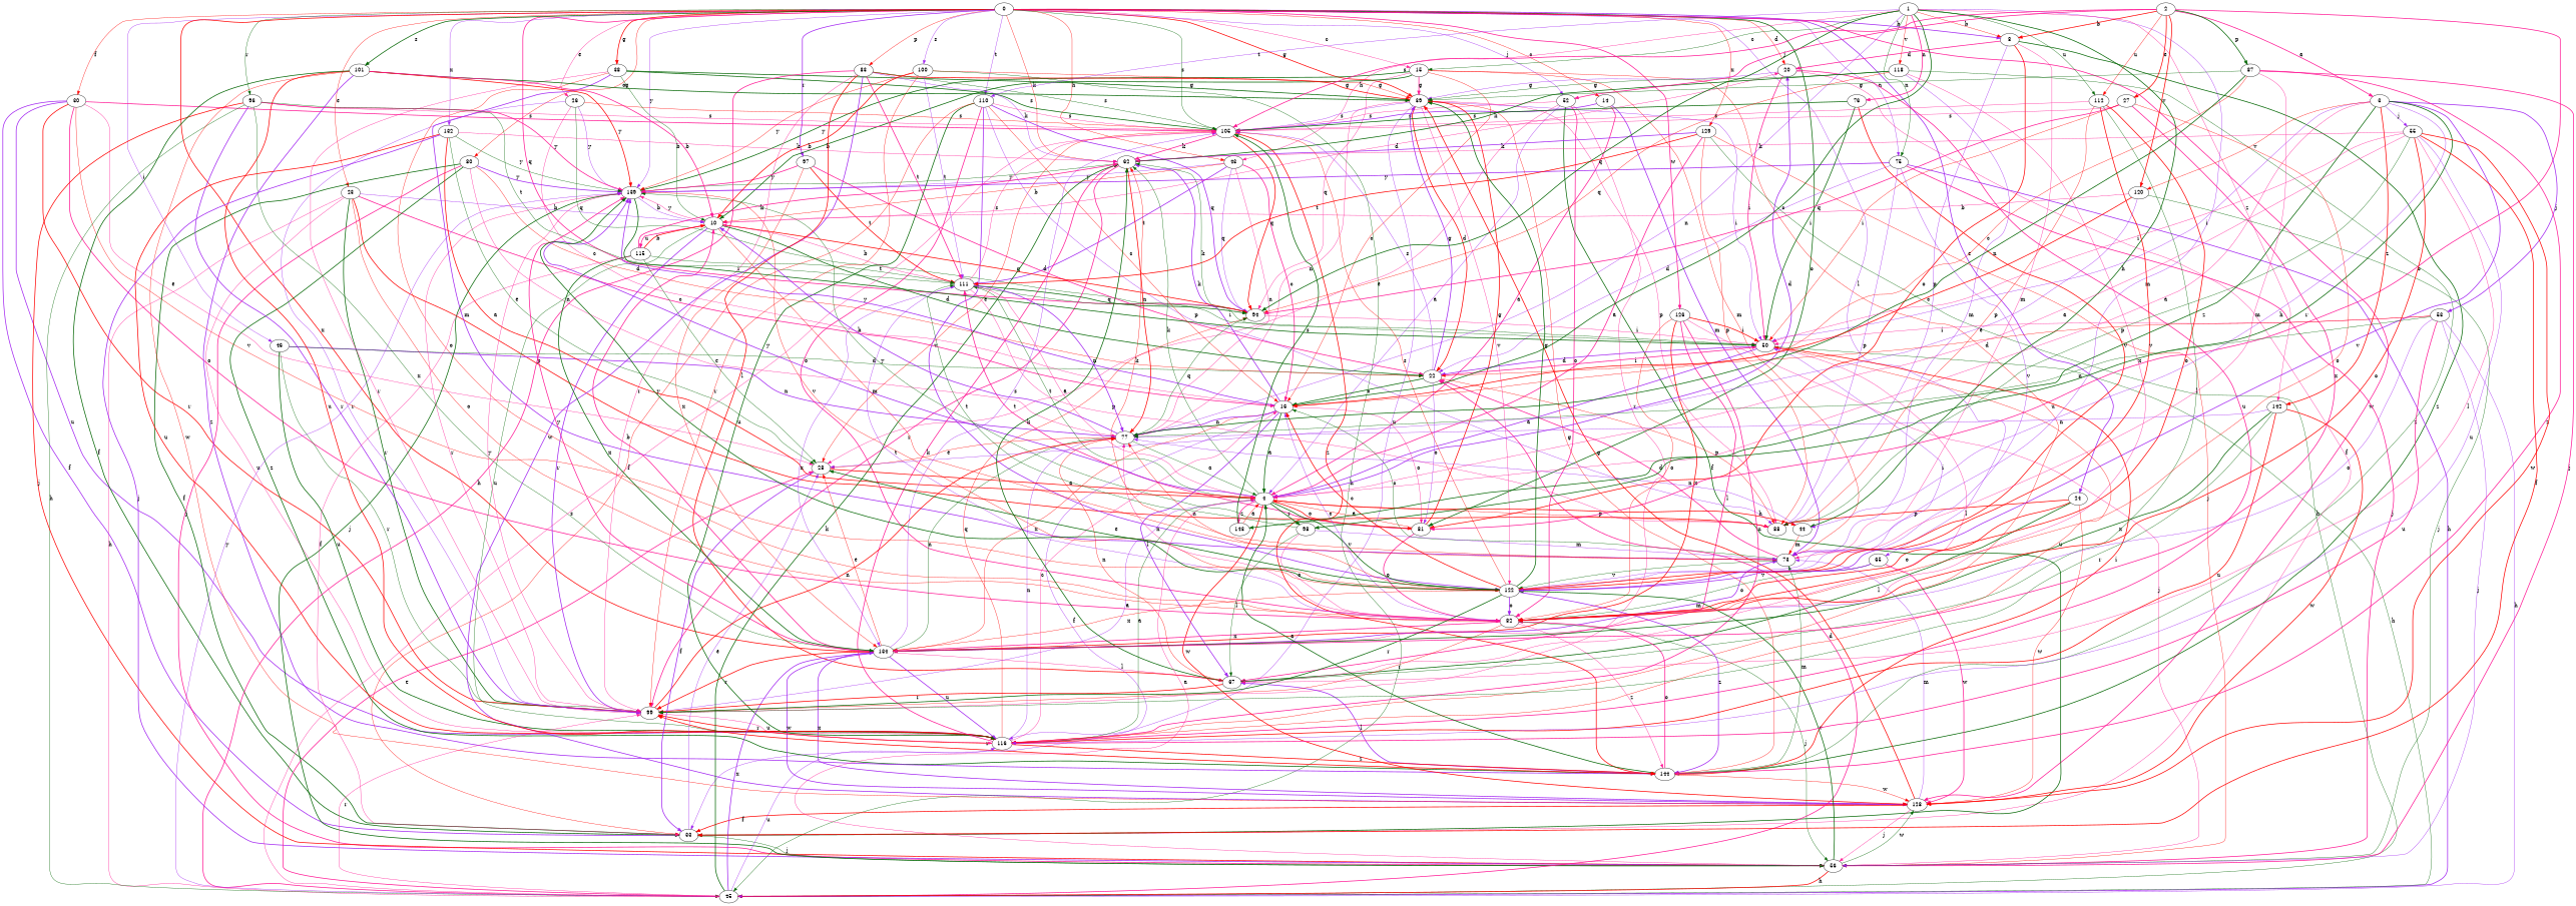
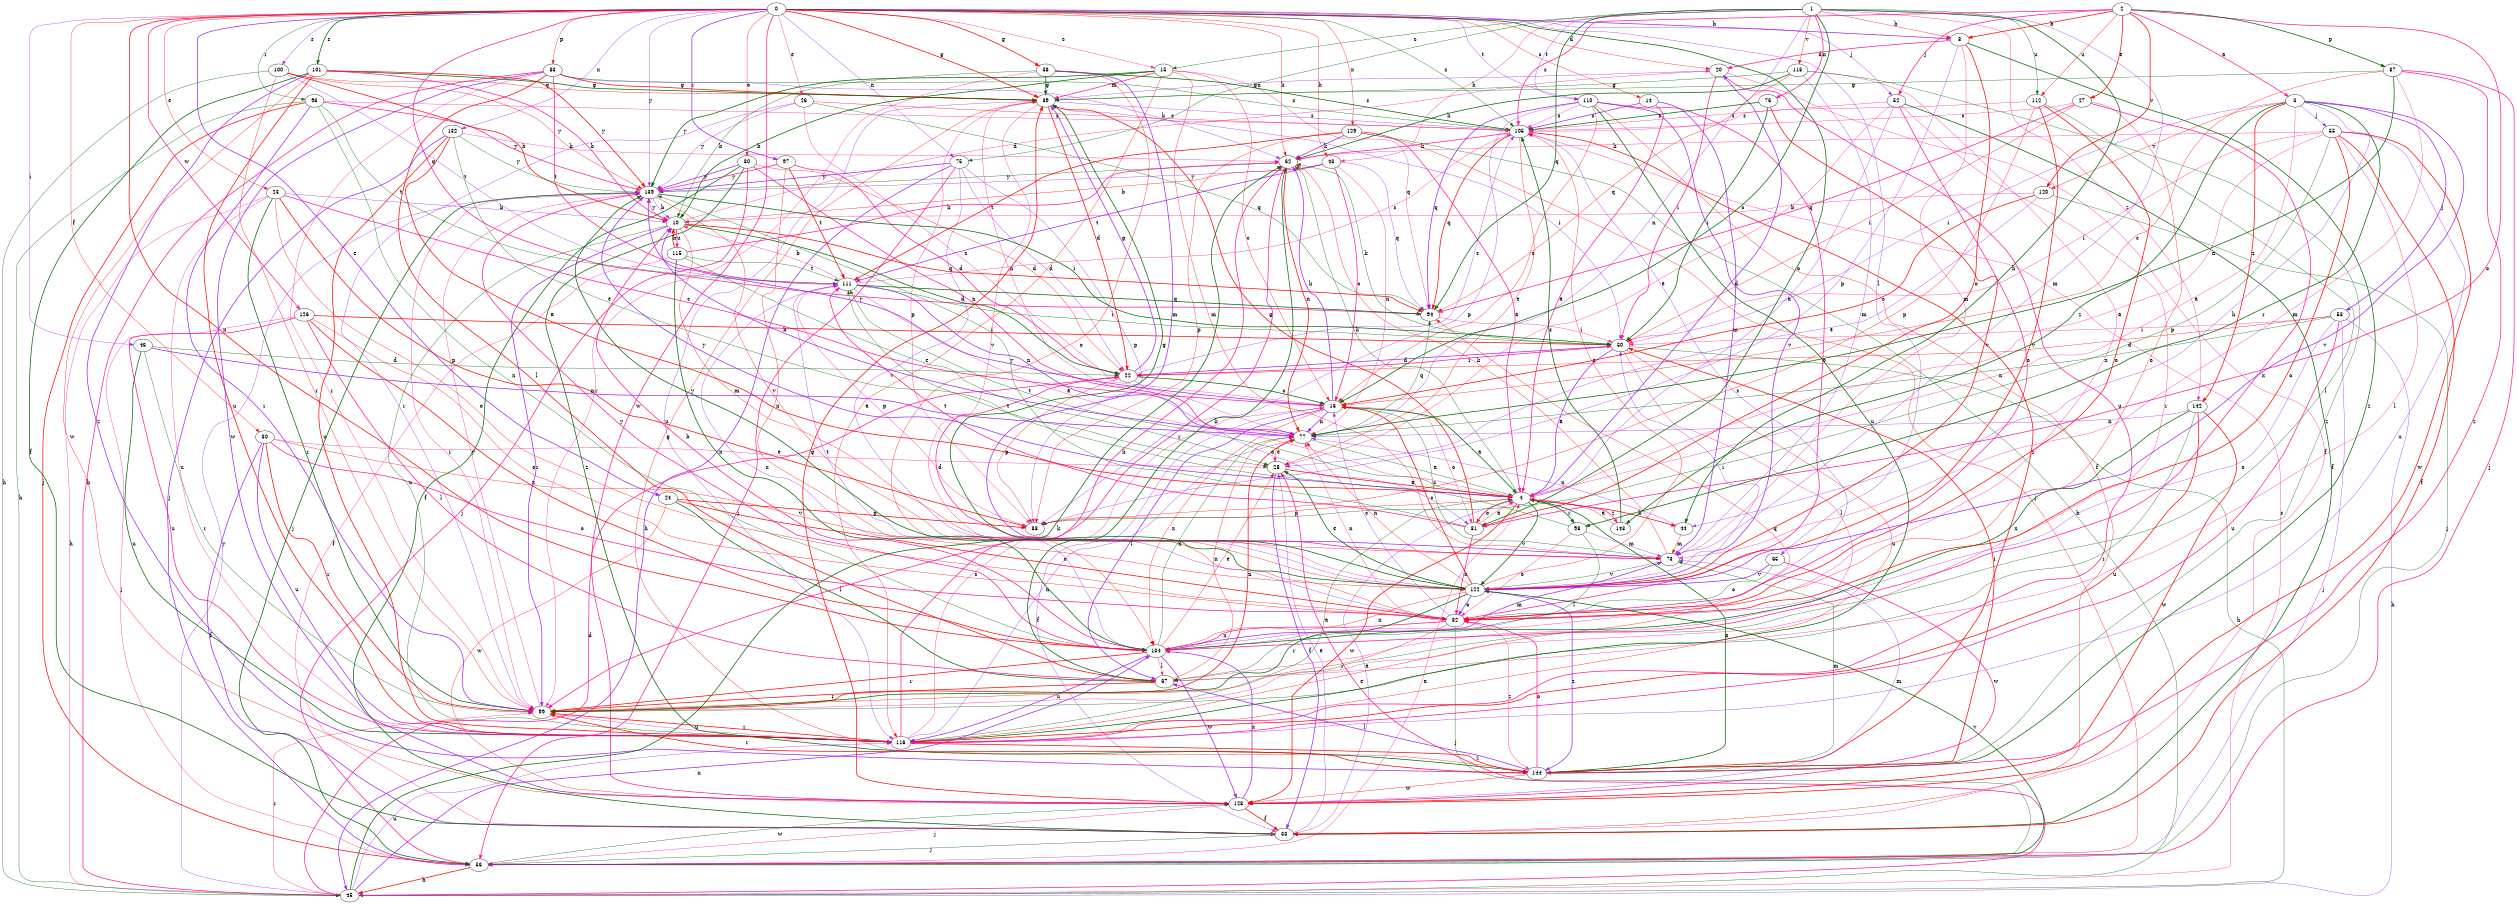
  strict digraph {
    edge [color=red style=solid]
    0
    8
    14
    15
    20
    23
    24
    26
    30
    38
    39
    43
    46
    52
    62
    65
    75
    80
    81
    83
    94
    96
    97
    100
    101
    105
    110
    126
    128
    129
    132
    134
    139
    73
    88
    144
    4
    16
    10
    116
    50
    33
    99
    45
    82
    67
    122
    28
    77
    22
    111
    56
    1
    44
    76
    112
    118
    142
    2
    3
    27
    87
    120
    53
    55
    98
    143
    115
    0 -> 8 [color=purple label=b style=bold]
    0 -> 14 [label=c]
    0 -> 15 [color=deeppink label=c]
    0 -> 20 [label=d]
    0 -> 23 [label=e]
    0 -> 24 [color=purple label=e style=bold]
    0 -> 26 [color=deeppink label=e]
    0 -> 30 [label=f]
    0 -> 38 [label=g style=bold]
    0 -> 39 [label=g style=bold]
    0 -> 43 [label=h]
    0 -> 46 [color=purple label=i]
    0 -> 52 [color=purple label=j]
    0 -> 62 [label=k]
    0 -> 65 [color=purple label=l]
    0 -> 75 [color=purple label=n]
    0 -> 80 [label=o]
    0 -> 81 [color=darkgreen label=o style=bold]
    0 -> 83 [label=p]
    0 -> 94 [color=deeppink label=q style=bold]
    0 -> 96 [color=darkgreen label=r]
    0 -> 97 [color=purple label=r style=bold]
    0 -> 100 [color=purple label=s]
    0 -> 101 [color=darkgreen label=s style=bold]
    0 -> 105 [color=darkgreen label=s]
    0 -> 110 [color=purple label=t]
    0 -> 126 [color=deeppink label=w style=bold]
    0 -> 128 [color=deeppink label=w style=bold]
    0 -> 129 [label=x]
    0 -> 132 [color=purple label=x]
    0 -> 134 [label=x style=bold]
    0 -> 139 [color=purple label=y]
    8 -> 20 [color=deeppink label=d style=bold]
    8 -> 81 [label=o style=bold]
    8 -> 73 [color=deeppink label=m]
    8 -> 88 [color=purple label=p]
    8 -> 144 [color=darkgreen label=z style=bold]
    14 -> 105 [color=purple label=s style=bold]
    14 -> 73 [color=purple label=m style=bold]
    14 -> 4 [color=deeppink label=a style=bold]
-   15 -> 39 [color=deeppink label=g style=bold]
+   15 -> 39 [color=deeppink label=m style=bold]
    15 -> 94 [color=deeppink label=q]
    15 -> 139 [color=darkgreen label=y style=bold]
    15 -> 73 [label=m]
    15 -> 16 [label=c]
    15 -> 10 [color=darkgreen label=b style=bold]
-   15 -> 116 [label=u]
+   15 -> 116 [label=a]
    20 -> 39 [color=purple label=g]
    20 -> 116 [color=deeppink label=u style=bold]
    20 -> 50 [color=deeppink label=i style=bold]
    20 -> 33 [color=deeppink label=f]
    23 -> 88 [label=p style=bold]
    23 -> 16 [color=deeppink label=c style=bold]
    23 -> 10 [color=purple label=b]
    23 -> 116 [color=deeppink label=u]
    23 -> 99 [color=darkgreen label=r style=bold]
    23 -> 45 [color=deeppink label=h]
    23 -> 82 [label=o]
    24 -> 128 [label=w]
    24 -> 88 [label=p style=bold]
    24 -> 82 [label=o style=bold]
    24 -> 67 [color=darkgreen label=l style=bold]
    26 -> 94 [color=darkgreen label=q]
    26 -> 105 [label=s]
    26 -> 139 [color=purple label=y]
    26 -> 16 [color=deeppink label=c]
    26 -> 99 [color=purple label=r]
-   30 -> 105 [color=deeppink label=s style=bold]
    30 -> 116 [color=purple label=u style=bold]
    30 -> 33 [color=purple label=f style=bold]
    30 -> 99 [label=r style=bold]
    30 -> 82 [color=deeppink label=o style=bold]
    30 -> 122 [label=v]
    30 -> 28 [color=deeppink label=e]
    38 -> 39 [color=darkgreen label=g style=bold]
    38 -> 105 [color=darkgreen label=s style=bold]
    38 -> 73 [color=purple label=m style=bold]
    38 -> 10 [color=darkgreen label=b]
    38 -> 99 [color=deeppink label=r]
    38 -> 82 [label=o]
    39 -> 105 [color=purple label=s]
    39 -> 88 [color=deeppink label=p]
    39 -> 116 [color=purple label=u]
    39 -> 50 [color=purple label=i]
    39 -> 122 [color=deeppink label=v]
    39 -> 77 [color=deeppink label=n]
    39 -> 22 [label=d style=bold]
    43 -> 94 [color=purple label=q]
    43 -> 139 [color=purple label=y]
    43 -> 16 [color=deeppink label=c style=bold]
    43 -> 10 [label=b]
    43 -> 77 [color=deeppink label=n]
    43 -> 111 [color=purple label=t style=bold]
    46 -> 116 [color=darkgreen label=u style=bold]
    46 -> 99 [color=darkgreen label=r]
    46 -> 77 [color=purple label=n style=bold]
    46 -> 22 [color=darkgreen label=d]
    52 -> 105 [color=deeppink label=s]
    52 -> 4 [color=purple label=a]
    52 -> 33 [color=darkgreen label=f style=bold]
    52 -> 99 [color=deeppink label=r]
    52 -> 82 [color=deeppink label=o style=bold]
    52 -> 28 [color=deeppink label=e]
    62 -> 139 [color=darkgreen label=y]
    62 -> 99 [color=deeppink label=r style=bold]
    62 -> 77 [label=n style=bold]
    65 -> 128 [color=deeppink label=w style=bold]
    65 -> 82 [color=darkgreen label=o]
    65 -> 122 [color=purple label=v style=bold]
    75 -> 139 [color=purple label=y style=bold]
    75 -> 88 [color=purple label=p]
    75 -> 45 [color=purple label=h style=bold]
    75 -> 122 [color=purple label=v]
    75 -> 22 [color=purple label=d]
    75 -> 56 [color=deeppink label=j style=bold]
    80 -> 139 [color=purple label=y style=bold]
    80 -> 144 [color=darkgreen label=z style=bold]
    80 -> 33 [color=darkgreen label=f style=bold]
-   80 -> 77 [color=deeppink label=n]
+   80 -> 77 [color=deeppink label=n style=bold]
    80 -> 22 [label=d]
    80 -> 56 [color=deeppink label=j style=bold]
    81 -> 39 [label=g style=bold]
    81 -> 139 [color=darkgreen label=y]
    81 -> 4 [label=a]
    81 -> 82 [color=deeppink label=o style=bold]
    81 -> 111 [color=deeppink label=t style=bold]
    83 -> 39 [label=g style=bold]
    83 -> 62 [color=purple label=k]
    83 -> 105 [color=darkgreen label=s]
    83 -> 128 [color=purple label=w style=bold]
    83 -> 99 [color=deeppink label=r]
    83 -> 45 [color=deeppink label=h style=bold]
    83 -> 67 [label=l style=bold]
    83 -> 111 [color=deeppink label=t style=bold]
    94 -> 50 [color=deeppink label=i]
    96 -> 105 [color=deeppink label=s]
    96 -> 134 [color=darkgreen label=x]
    96 -> 139 [color=deeppink label=y style=bold]
    96 -> 99 [color=purple label=r style=bold]
    96 -> 45 [color=darkgreen label=h]
    96 -> 111 [color=darkgreen label=t]
    96 -> 56 [label=j style=bold]
    97 -> 134 [label=x]
    97 -> 139 [color=deeppink label=y style=bold]
    97 -> 22 [color=deeppink label=d style=bold]
    97 -> 111 [label=t style=bold]
    100 -> 39 [label=g]
    100 -> 139 [label=y]
    100 -> 10 [label=b style=bold]
    100 -> 99 [label=r]
    100 -> 45 [color=darkgreen label=h]
    100 -> 111 [color=purple label=t]
    101 -> 39 [color=darkgreen label=g style=bold]
    101 -> 128 [label=w]
    101 -> 139 [label=y style=bold]
    101 -> 144 [color=purple label=z style=bold]
    101 -> 10 [color=deeppink label=b style=bold]
    101 -> 116 [label=u style=bold]
    101 -> 33 [color=darkgreen label=f style=bold]
    105 -> 62 [color=deeppink label=k style=bold]
    105 -> 94 [label=q style=bold]
    105 -> 144 [label=z style=bold]
    105 -> 28 [label=e]
    110 -> 94 [color=purple label=q style=bold]
    110 -> 105 [color=deeppink label=s]
    110 -> 88 [color=purple label=p]
    110 -> 16 [label=c]
    110 -> 116 [color=darkgreen label=u style=bold]
    110 -> 33 [label=f]
    110 -> 82 [color=deeppink label=o style=bold]
    110 -> 122 [color=purple label=v style=bold]
    126 -> 134 [label=x style=bold]
    126 -> 116 [color=deeppink label=u style=bold]
    126 -> 50 [label=i style=bold]
    126 -> 82 [label=o]
    126 -> 67 [color=deeppink label=l style=bold]
    126 -> 56 [color=deeppink label=j]
    128 -> 39 [label=g style=bold]
    128 -> 134 [color=purple label=x style=bold]
    128 -> 73 [color=purple label=m]
    128 -> 33 [label=f style=bold]
    128 -> 56 [color=deeppink label=j]
    129 -> 62 [color=purple label=k style=bold]
    129 -> 88 [label=p]
    129 -> 4 [color=deeppink label=a style=bold]
    129 -> 45 [color=darkgreen label=h]
    129 -> 111 [label=t style=bold]
    129 -> 56 [label=j]
    132 -> 62 [color=deeppink label=k]
    132 -> 139 [color=darkgreen label=y]
    132 -> 4 [label=a style=bold]
    132 -> 116 [label=u style=bold]
    132 -> 28 [color=darkgreen label=e]
    132 -> 56 [color=purple label=j style=bold]
    134 -> 105 [color=purple label=s]
    134 -> 128 [color=purple label=w style=bold]
    134 -> 139 [color=deeppink label=y style=bold]
    134 -> 73 [color=purple label=m style=bold]
    134 -> 10 [color=deeppink label=b style=bold]
    134 -> 116 [color=purple label=u style=bold]
    134 -> 99 [label=r style=bold]
    134 -> 67 [color=deeppink label=l]
    134 -> 28 [label=e]
    134 -> 77 [color=darkgreen label=n]
    139 -> 10 [color=purple label=b]
    139 -> 50 [color=darkgreen label=i style=bold]
    139 -> 99 [color=deeppink label=r]
    139 -> 122 [label=v]
    139 -> 56 [color=darkgreen label=j style=bold]
    73 -> 62 [label=k]
    73 -> 16 [color=darkgreen label=c]
    73 -> 122 [color=darkgreen label=v]
    73 -> 22 [color=deeppink label=d style=bold]
    144 -> 39 [label=g]
    144 -> 128 [label=w]
    144 -> 73 [color=darkgreen label=m]
    144 -> 4 [color=darkgreen label=a style=bold]
    144 -> 50 [label=i style=bold]
    144 -> 99 [label=r style=bold]
    144 -> 82 [color=deeppink label=o style=bold]
    144 -> 67 [color=purple label=l style=bold]
    4 -> 20 [color=purple label=d style=bold]
    4 -> 62 [color=darkgreen label=k]
    4 -> 81 [label=o style=bold]
    4 -> 128 [label=w style=bold]
    4 -> 139 [color=purple label=y style=bold]
    4 -> 88 [label=p]
    4 -> 122 [color=darkgreen label=v style=bold]
    4 -> 111 [color=darkgreen label=t]
    4 -> 44 [label=h style=bold]
    4 -> 98 [color=darkgreen label=r style=bold]
    4 -> 143 [color=deeppink label=z style=bold]
    16 -> 62 [color=purple label=k style=bold]
    16 -> 81 [color=deeppink label=o]
    16 -> 134 [label=x]
    16 -> 139 [color=purple label=y style=bold]
    16 -> 4 [color=darkgreen label=a style=bold]
    16 -> 33 [color=purple label=f]
    16 -> 67 [color=purple label=l style=bold]
    16 -> 77 [color=purple label=n style=bold]
    10 -> 20 [color=deeppink label=d]
    10 -> 94 [label=q style=bold]
    10 -> 139 [color=deeppink label=y]
    10 -> 73 [label=m]
    10 -> 116 [color=darkgreen label=u]
    10 -> 99 [color=purple label=r style=bold]
    10 -> 22 [color=darkgreen label=d style=bold]
    10 -> 115 [color=deeppink label=u style=bold]
    116 -> 62 [color=deeppink label=k style=bold]
    116 -> 94 [label=q]
    116 -> 144 [label=z style=bold]
    116 -> 4 [color=darkgreen label=a]
    116 -> 16 [color=deeppink label=c]
    116 -> 99 [label=r style=bold]
    116 -> 77 [color=purple label=n]
    50 -> 62 [color=darkgreen label=k]
    50 -> 4 [color=purple label=a style=bold]
    50 -> 116 [label=u]
    50 -> 45 [color=darkgreen label=h]
    50 -> 67 [color=deeppink label=l]
    50 -> 22 [color=purple label=d style=bold]
    33 -> 28 [color=purple label=e]
    33 -> 56 [color=darkgreen label=j]
    99 -> 139 [color=deeppink label=y]
-   99 -> 4 [color=purple label=a]
+   33 -> 4 [color=purple label=a]
    99 -> 116 [color=deeppink label=u]
    99 -> 77 [label=n style=bold]
    45 -> 62 [color=darkgreen label=k style=bold]
    45 -> 105 [color=deeppink label=s]
    45 -> 134 [color=purple label=x style=bold]
    45 -> 139 [color=purple label=y]
    45 -> 116 [color=purple label=u]
    45 -> 99 [color=deeppink label=r]
    45 -> 28 [color=deeppink label=e style=bold]
    45 -> 22 [color=deeppink label=d style=bold]
    82 -> 134 [color=deeppink label=x style=bold]
    82 -> 144 [color=deeppink label=z]
    82 -> 16 [color=purple label=c]
    82 -> 99 [label=r]
    82 -> 77 [color=deeppink label=n]
    82 -> 111 [color=purple label=t]
    82 -> 56 [color=darkgreen label=j]
    67 -> 62 [color=darkgreen label=k style=bold]
    67 -> 99 [label=r style=bold]
    67 -> 77 [label=n]
    122 -> 39 [color=darkgreen label=g style=bold]
    122 -> 105 [label=s]
    122 -> 134 [label=x]
    122 -> 139 [color=darkgreen label=y style=bold]
    122 -> 144 [color=purple label=z style=bold]
    122 -> 16 [label=c style=bold]
    122 -> 50 [color=purple label=i]
    122 -> 99 [color=darkgreen label=r style=bold]
    122 -> 82 [color=purple label=o style=bold]
    122 -> 28 [color=darkgreen label=e style=bold]
    122 -> 77 [label=n]
    28 -> 4 [label=a style=bold]
    28 -> 33 [color=purple label=f style=bold]
    77 -> 94 [color=darkgreen label=q]
    77 -> 4 [color=darkgreen label=a]
    77 -> 10 [color=purple label=b style=bold]
    77 -> 28 [label=e]
    22 -> 39 [color=purple label=g style=bold]
    22 -> 81 [color=purple label=o]
    22 -> 105 [color=purple label=s]
    22 -> 88 [label=p]
    22 -> 16 [color=darkgreen label=c style=bold]
    22 -> 50 [color=deeppink label=i style=bold]
    111 -> 94 [color=darkgreen label=q style=bold]
    111 -> 105 [color=deeppink label=s]
    111 -> 134 [color=purple label=x]
    111 -> 88 [color=deeppink label=p]
    111 -> 4 [color=deeppink label=a]
    111 -> 10 [color=deeppink label=b]
    111 -> 50 [color=darkgreen label=i]
    111 -> 77 [color=purple label=n style=bold]
    56 -> 128 [color=darkgreen label=w]
    56 -> 4 [color=deeppink label=a]
    56 -> 45 [label=h style=bold]
    56 -> 122 [color=darkgreen label=v style=bold]
    1 -> 8 [label=b]
    1 -> 15 [color=darkgreen label=c]
    1 -> 43 [color=deeppink label=h]
    1 -> 75 [color=darkgreen label=n]
    1 -> 94 [color=darkgreen label=q style=bold]
    1 -> 110 [color=purple label=t]
    1 -> 73 [color=purple label=m]
    1 -> 16 [color=darkgreen label=c style=bold]
    1 -> 77 [color=purple label=n]
    1 -> 44 [color=darkgreen label=h style=bold]
    1 -> 76 [color=deeppink label=n style=bold]
    1 -> 112 [color=darkgreen label=u]
    1 -> 118 [label=v]
    1 -> 142 [color=deeppink label=z]
    44 -> 73 [label=m]
    44 -> 77 [color=purple label=n]
    76 -> 105 [color=darkgreen label=s style=bold]
    76 -> 50 [color=darkgreen label=i style=bold]
    76 -> 122 [label=v style=bold]
    112 -> 105 [color=deeppink label=s]
    112 -> 88 [label=p]
    112 -> 82 [label=o style=bold]
    112 -> 67 [color=darkgreen label=l]
    112 -> 122 [label=v style=bold]
    118 -> 39 [color=darkgreen label=g]
    118 -> 62 [color=darkgreen label=k style=bold]
    118 -> 94 [label=q]
    118 -> 134 [color=deeppink label=x]
    118 -> 73 [color=purple label=m]
    118 -> 144 [color=darkgreen label=z]
    142 -> 128 [label=w style=bold]
    142 -> 134 [color=darkgreen label=x style=bold]
    142 -> 116 [label=u style=bold]
    142 -> 99 [color=darkgreen label=r]
    142 -> 77 [color=purple label=n]
    2 -> 8 [label=b style=bold]
    2 -> 52 [color=deeppink label=j style=bold]
    2 -> 81 [color=deeppink label=o style=bold]
    2 -> 105 [color=deeppink label=s style=bold]
    2 -> 112 [label=u]
    2 -> 3 [color=deeppink label=a style=bold]
    2 -> 27 [label=e style=bold]
    2 -> 87 [color=darkgreen label=p style=bold]
    2 -> 120 [label=v style=bold]
    3 -> 4 [color=deeppink label=a]
    3 -> 50 [color=purple label=i]
    3 -> 122 [color=purple label=v style=bold]
    3 -> 44 [color=purple label=h]
    3 -> 142 [label=z style=bold]
    3 -> 120 [label=v]
    3 -> 53 [color=purple label=j style=bold]
    3 -> 55 [color=purple label=j]
    3 -> 98 [color=darkgreen label=r style=bold]
    3 -> 143 [color=darkgreen label=z style=bold]
    27 -> 94 [color=deeppink label=q style=bold]
    27 -> 105 [color=deeppink label=s]
    27 -> 134 [color=deeppink label=x style=bold]
    27 -> 50 [label=i]
    27 -> 82 [label=o]
    87 -> 39 [color=darkgreen label=g]
    87 -> 73 [color=deeppink label=m]
    87 -> 144 [color=deeppink label=z style=bold]
    87 -> 16 [label=c]
    87 -> 77 [color=darkgreen label=n style=bold]
    87 -> 56 [color=deeppink label=j style=bold]
    120 -> 16 [label=c style=bold]
    120 -> 10 [color=deeppink label=b]
    120 -> 28 [color=purple label=e]
    120 -> 56 [color=darkgreen label=j]
    53 -> 116 [color=deeppink label=u style=bold]
    53 -> 50 [color=deeppink label=i]
    53 -> 45 [color=purple label=h]
    53 -> 82 [color=purple label=o]
    53 -> 77 [color=darkgreen label=n]
    53 -> 22 [label=d]
    53 -> 56 [color=purple label=j]
    55 -> 62 [color=deeppink label=k]
    55 -> 128 [label=w style=bold]
    55 -> 88 [color=darkgreen label=p]
    55 -> 4 [color=deeppink label=a]
    55 -> 116 [color=purple label=u]
    55 -> 50 [color=deeppink label=i]
    55 -> 33 [label=f style=bold]
    55 -> 82 [label=o style=bold]
    55 -> 67 [color=deeppink label=l]
    98 -> 73 [color=purple label=m]
    98 -> 82 [color=deeppink label=o]
    98 -> 67 [color=darkgreen label=l]
    98 -> 111 [color=darkgreen label=t]
    143 -> 105 [color=darkgreen label=s style=bold]
    143 -> 4 [label=a]
    115 -> 62 [color=deeppink label=k style=bold]
    115 -> 134 [color=darkgreen label=x style=bold]
    115 -> 10 [label=b style=bold]
    115 -> 33 [color=deeppink label=f]
    115 -> 28 [color=darkgreen label=e]
    115 -> 111 [color=darkgreen label=t]
  }
